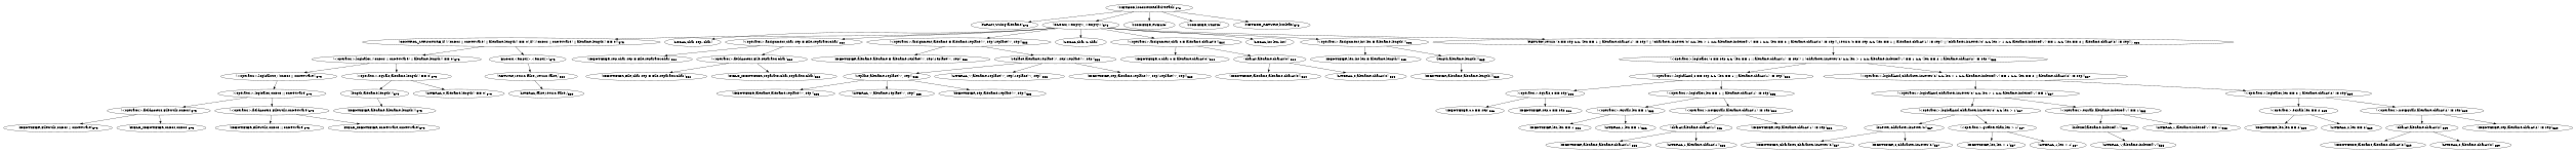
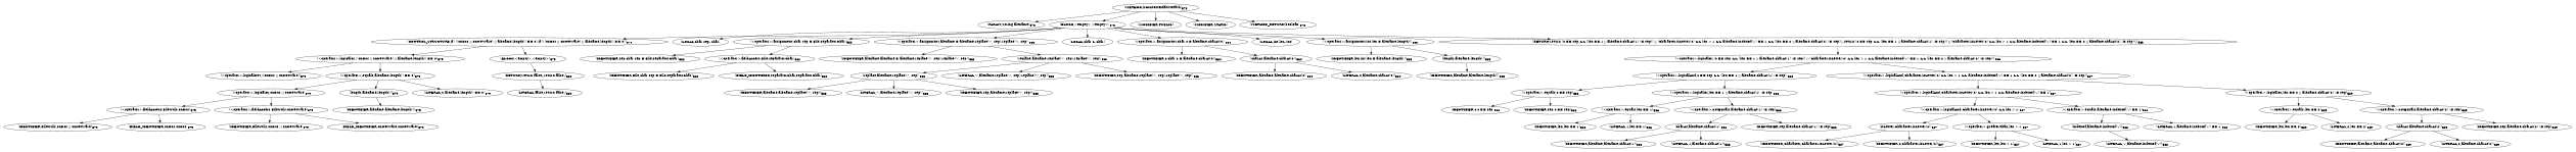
  digraph {
    n1 [label=<(METHOD,isContextRelativePath)<SUB>578</SUB>>]
    n2 [label=<(PARAM,String filename)<SUB>578</SUB>>]
    n3 [label=<(BLOCK,&lt;empty&gt;,&lt;empty&gt;)<SUB>578</SUB>>]
    n4 [label=<(MODIFIER,PUBLIC)>]
    n5 [label=<(MODIFIER,STATIC)>]
    n6 [label=<(METHOD_RETURN,boolean)<SUB>578</SUB>>]
    n7 [label=<(CONTROL_STRUCTURE,if (!(onDos || onNetWare) || filename.length() == 0),if (!(onDos || onNetWare) || filename.length() == 0))<SUB>579</SUB>>]
    n8 [label=<(LOCAL,char sep: char)>]
    n9 [label=<(&lt;operator&gt;.assignment,char sep = File.separatorChar)<SUB>582</SUB>>]
    n10 [label=<(&lt;operator&gt;.assignment,filename = filename.replace('/', sep).replace('\\', sep))<SUB>583</SUB>>]
    n11 [label=<(LOCAL,char c: char)>]
    n12 [label=<(&lt;operator&gt;.assignment,char c = filename.charAt(0))<SUB>584</SUB>>]
    n13 [label=<(LOCAL,int len: int)>]
    n14 [label=<(&lt;operator&gt;.assignment,int len = filename.length())<SUB>585</SUB>>]
    n15 [label=<(RETURN,return (c == sep &amp;&amp; (len == 1 || filename.charAt(1) != sep)) || (Character.isLetter(c) &amp;&amp; len &gt; 1 &amp;&amp; filename.indexOf(':') == 1 &amp;&amp; (len == 2 || filename.charAt(2) != sep));,return (c == sep &amp;&amp; (len == 1 || filename.charAt(1) != sep)) || (Character.isLetter(c) &amp;&amp; len &gt; 1 &amp;&amp; filename.indexOf(':') == 1 &amp;&amp; (len == 2 || filename.charAt(2) != sep));)<SUB>586</SUB>>]
    n16 [label=<(&lt;operator&gt;.logicalOr,!(onDos || onNetWare) || filename.length() == 0)<SUB>579</SUB>>]
    n17 [label=<(BLOCK,&lt;empty&gt;,&lt;empty&gt;)<SUB>579</SUB>>]
    n18 [label=<(IDENTIFIER,sep,char sep = File.separatorChar)<SUB>582</SUB>>]
    n19 [label=<(&lt;operator&gt;.fieldAccess,File.separatorChar)<SUB>582</SUB>>]
    n20 [label=<(IDENTIFIER,filename,filename = filename.replace('/', sep).replace('\\', sep))<SUB>583</SUB>>]
    n21 [label=<(replace,filename.replace('/', sep).replace('\\', sep))<SUB>583</SUB>>]
    n22 [label=<(IDENTIFIER,c,char c = filename.charAt(0))<SUB>584</SUB>>]
    n23 [label=<(charAt,filename.charAt(0))<SUB>584</SUB>>]
    n24 [label=<(IDENTIFIER,len,int len = filename.length())<SUB>585</SUB>>]
    n25 [label=<(length,filename.length())<SUB>585</SUB>>]
    n26 [label=<(&lt;operator&gt;.logicalOr,(c == sep &amp;&amp; (len == 1 || filename.charAt(1) != sep)) || (Character.isLetter(c) &amp;&amp; len &gt; 1 &amp;&amp; filename.indexOf(':') == 1 &amp;&amp; (len == 2 || filename.charAt(2) != sep)))<SUB>586</SUB>>]
    n27 [label=<(&lt;operator&gt;.logicalNot,!(onDos || onNetWare))<SUB>579</SUB>>]
    n28 [label=<(&lt;operator&gt;.equals,filename.length() == 0)<SUB>579</SUB>>]
    n29 [label=<(RETURN,return false;,return false;)<SUB>580</SUB>>]
    n30 [label=<(&lt;operator&gt;.logicalOr,onDos || onNetWare)<SUB>579</SUB>>]
    n31 [label=<(length,filename.length())<SUB>579</SUB>>]
    n32 [label=<(LITERAL,0,filename.length() == 0)<SUB>579</SUB>>]
    n33 [label=<(&lt;operator&gt;.fieldAccess,FileUtils.onDos)<SUB>579</SUB>>]
    n34 [label=<(&lt;operator&gt;.fieldAccess,FileUtils.onNetWare)<SUB>579</SUB>>]
    n35 [label=<(IDENTIFIER,FileUtils,onDos || onNetWare)<SUB>579</SUB>>]
    n36 [label=<(FIELD_IDENTIFIER,onDos,onDos)<SUB>579</SUB>>]
    n37 [label=<(IDENTIFIER,FileUtils,onDos || onNetWare)<SUB>579</SUB>>]
    n38 [label=<(FIELD_IDENTIFIER,onNetWare,onNetWare)<SUB>579</SUB>>]
    n39 [label=<(IDENTIFIER,filename,filename.length())<SUB>579</SUB>>]
    n40 [label=<(LITERAL,false,return false;)<SUB>580</SUB>>]
    n41 [label=<(IDENTIFIER,File,char sep = File.separatorChar)<SUB>582</SUB>>]
    n42 [label=<(FIELD_IDENTIFIER,separatorChar,separatorChar)<SUB>582</SUB>>]
    n43 [label=<(replace,filename.replace('/', sep))<SUB>583</SUB>>]
    n44 [label=<(LITERAL,'\\',filename.replace('/', sep).replace('\\', sep))<SUB>583</SUB>>]
    n45 [label=<(IDENTIFIER,sep,filename.replace('/', sep).replace('\\', sep))<SUB>583</SUB>>]
    n46 [label=<(IDENTIFIER,filename,filename.replace('/', sep))<SUB>583</SUB>>]
    n47 [label=<(LITERAL,'/',filename.replace('/', sep))<SUB>583</SUB>>]
    n48 [label=<(IDENTIFIER,sep,filename.replace('/', sep))<SUB>583</SUB>>]
    n49 [label=<(IDENTIFIER,filename,filename.charAt(0))<SUB>584</SUB>>]
    n50 [label=<(LITERAL,0,filename.charAt(0))<SUB>584</SUB>>]
    n51 [label=<(IDENTIFIER,filename,filename.length())<SUB>585</SUB>>]
    n52 [label=<(&lt;operator&gt;.logicalAnd,c == sep &amp;&amp; (len == 1 || filename.charAt(1) != sep))<SUB>586</SUB>>]
    n53 [label=<(&lt;operator&gt;.logicalAnd,Character.isLetter(c) &amp;&amp; len &gt; 1 &amp;&amp; filename.indexOf(':') == 1 &amp;&amp; (len == 2 || filename.charAt(2) != sep))<SUB>587</SUB>>]
    n54 [label=<(&lt;operator&gt;.equals,c == sep)<SUB>586</SUB>>]
    n55 [label=<(&lt;operator&gt;.logicalOr,len == 1 || filename.charAt(1) != sep)<SUB>586</SUB>>]
    n56 [label=<(&lt;operator&gt;.logicalAnd,Character.isLetter(c) &amp;&amp; len &gt; 1 &amp;&amp; filename.indexOf(':') == 1)<SUB>587</SUB>>]
    n57 [label=<(&lt;operator&gt;.logicalOr,len == 2 || filename.charAt(2) != sep)<SUB>589</SUB>>]
    n58 [label=<(IDENTIFIER,c,c == sep)<SUB>586</SUB>>]
    n59 [label=<(IDENTIFIER,sep,c == sep)<SUB>586</SUB>>]
    n60 [label=<(&lt;operator&gt;.equals,len == 1)<SUB>586</SUB>>]
    n61 [label=<(&lt;operator&gt;.notEquals,filename.charAt(1) != sep)<SUB>586</SUB>>]
    n62 [label=<(IDENTIFIER,len,len == 1)<SUB>586</SUB>>]
    n63 [label=<(LITERAL,1,len == 1)<SUB>586</SUB>>]
    n64 [label=<(charAt,filename.charAt(1))<SUB>586</SUB>>]
    n65 [label=<(IDENTIFIER,sep,filename.charAt(1) != sep)<SUB>586</SUB>>]
    n66 [label=<(IDENTIFIER,filename,filename.charAt(1))<SUB>586</SUB>>]
    n67 [label=<(LITERAL,1,filename.charAt(1))<SUB>586</SUB>>]
    n68 [label=<(&lt;operator&gt;.logicalAnd,Character.isLetter(c) &amp;&amp; len &gt; 1)<SUB>587</SUB>>]
    n69 [label=<(&lt;operator&gt;.equals,filename.indexOf(':') == 1)<SUB>588</SUB>>]
    n70 [label=<(&lt;operator&gt;.equals,len == 2)<SUB>589</SUB>>]
    n71 [label=<(&lt;operator&gt;.notEquals,filename.charAt(2) != sep)<SUB>589</SUB>>]
    n72 [label=<(isLetter,Character.isLetter(c))<SUB>587</SUB>>]
    n73 [label=<(&lt;operator&gt;.greaterThan,len &gt; 1)<SUB>587</SUB>>]
    n74 [label=<(indexOf,filename.indexOf(':'))<SUB>588</SUB>>]
    n75 [label=<(LITERAL,1,filename.indexOf(':') == 1)<SUB>588</SUB>>]
    n76 [label=<(IDENTIFIER,Character,Character.isLetter(c))<SUB>587</SUB>>]
    n77 [label=<(IDENTIFIER,c,Character.isLetter(c))<SUB>587</SUB>>]
    n78 [label=<(IDENTIFIER,len,len &gt; 1)<SUB>587</SUB>>]
    n79 [label=<(LITERAL,1,len &gt; 1)<SUB>587</SUB>>]
    n80 [label=<(LITERAL,':',filename.indexOf(':'))<SUB>588</SUB>>]
    n81 [label=<(IDENTIFIER,len,len == 2)<SUB>589</SUB>>]
    n82 [label=<(LITERAL,2,len == 2)<SUB>589</SUB>>]
    n83 [label=<(charAt,filename.charAt(2))<SUB>589</SUB>>]
    n84 [label=<(IDENTIFIER,sep,filename.charAt(2) != sep)<SUB>589</SUB>>]
    n85 [label=<(IDENTIFIER,filename,filename.charAt(2))<SUB>589</SUB>>]
    n86 [label=<(LITERAL,2,filename.charAt(2))<SUB>589</SUB>>]
    n1 -> n2
    n1 -> n3
    n1 -> n4
    n1 -> n5
    n1 -> n6
    n3 -> n7
    n3 -> n8
    n3 -> n9
    n3 -> n10
    n3 -> n11
    n3 -> n12
    n3 -> n13
    n3 -> n14
    n3 -> n15
    n7 -> n16
    n7 -> n17
    n9 -> n18
    n9 -> n19
    n10 -> n20
    n10 -> n21
    n12 -> n22
    n12 -> n23
    n14 -> n24
    n14 -> n25
    n15 -> n26
    n16 -> n27
    n16 -> n28
    n17 -> n29
    n19 -> n41
    n19 -> n42
    n21 -> n43
    n21 -> n44
    n21 -> n45
    n23 -> n49
    n23 -> n50
    n25 -> n51
    n26 -> n52
    n26 -> n53
-   n27 -> n30
+   n28 -> n30
    n28 -> n31
    n28 -> n32
    n29 -> n40
    n30 -> n33
    n30 -> n34
    n31 -> n39
    n33 -> n35
    n33 -> n36
    n34 -> n37
    n34 -> n38
    n43 -> n46
    n43 -> n47
    n43 -> n48
    n52 -> n54
    n52 -> n55
    n53 -> n56
    n53 -> n57
    n54 -> n58
    n54 -> n59
    n55 -> n60
    n55 -> n61
    n56 -> n68
    n56 -> n69
    n57 -> n70
    n57 -> n71
    n60 -> n62
    n60 -> n63
    n61 -> n64
    n61 -> n65
    n64 -> n66
    n64 -> n67
    n68 -> n72
    n68 -> n73
    n69 -> n74
    n69 -> n75
    n70 -> n81
    n70 -> n82
    n71 -> n83
    n71 -> n84
    n72 -> n76
    n72 -> n77
    n73 -> n78
    n73 -> n79
    n74 -> n80
    n83 -> n85
    n83 -> n86
  }
